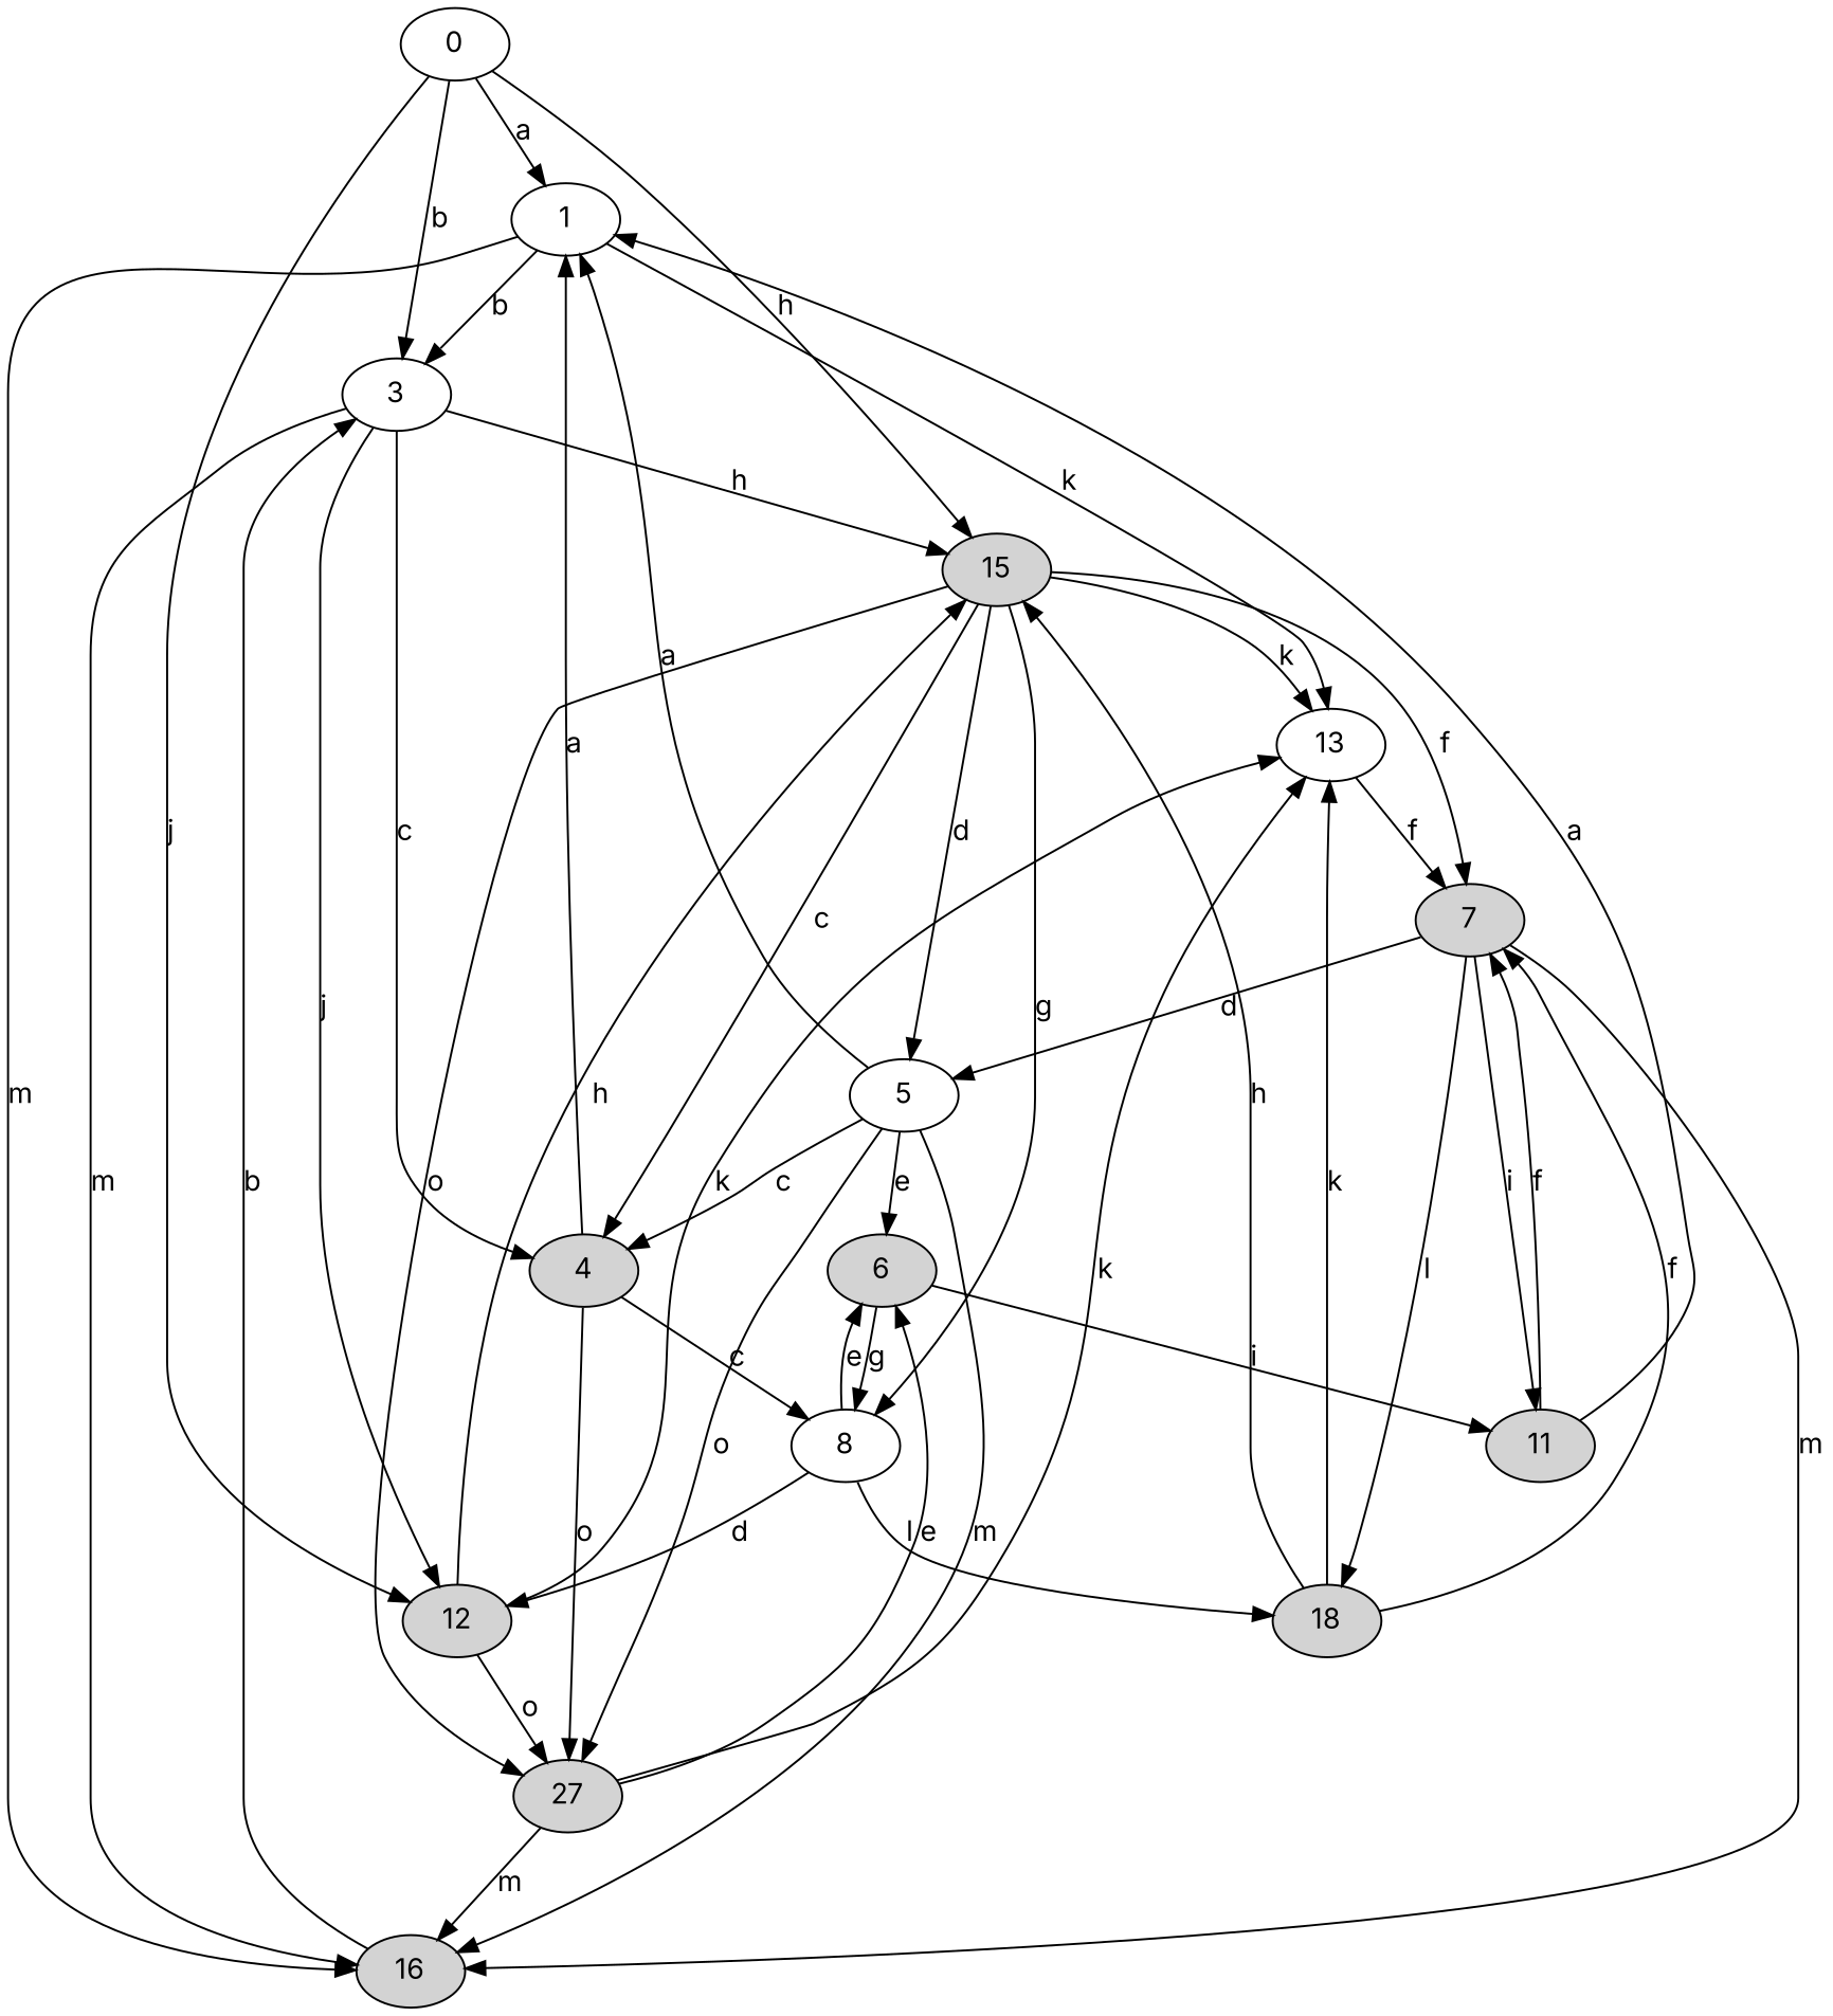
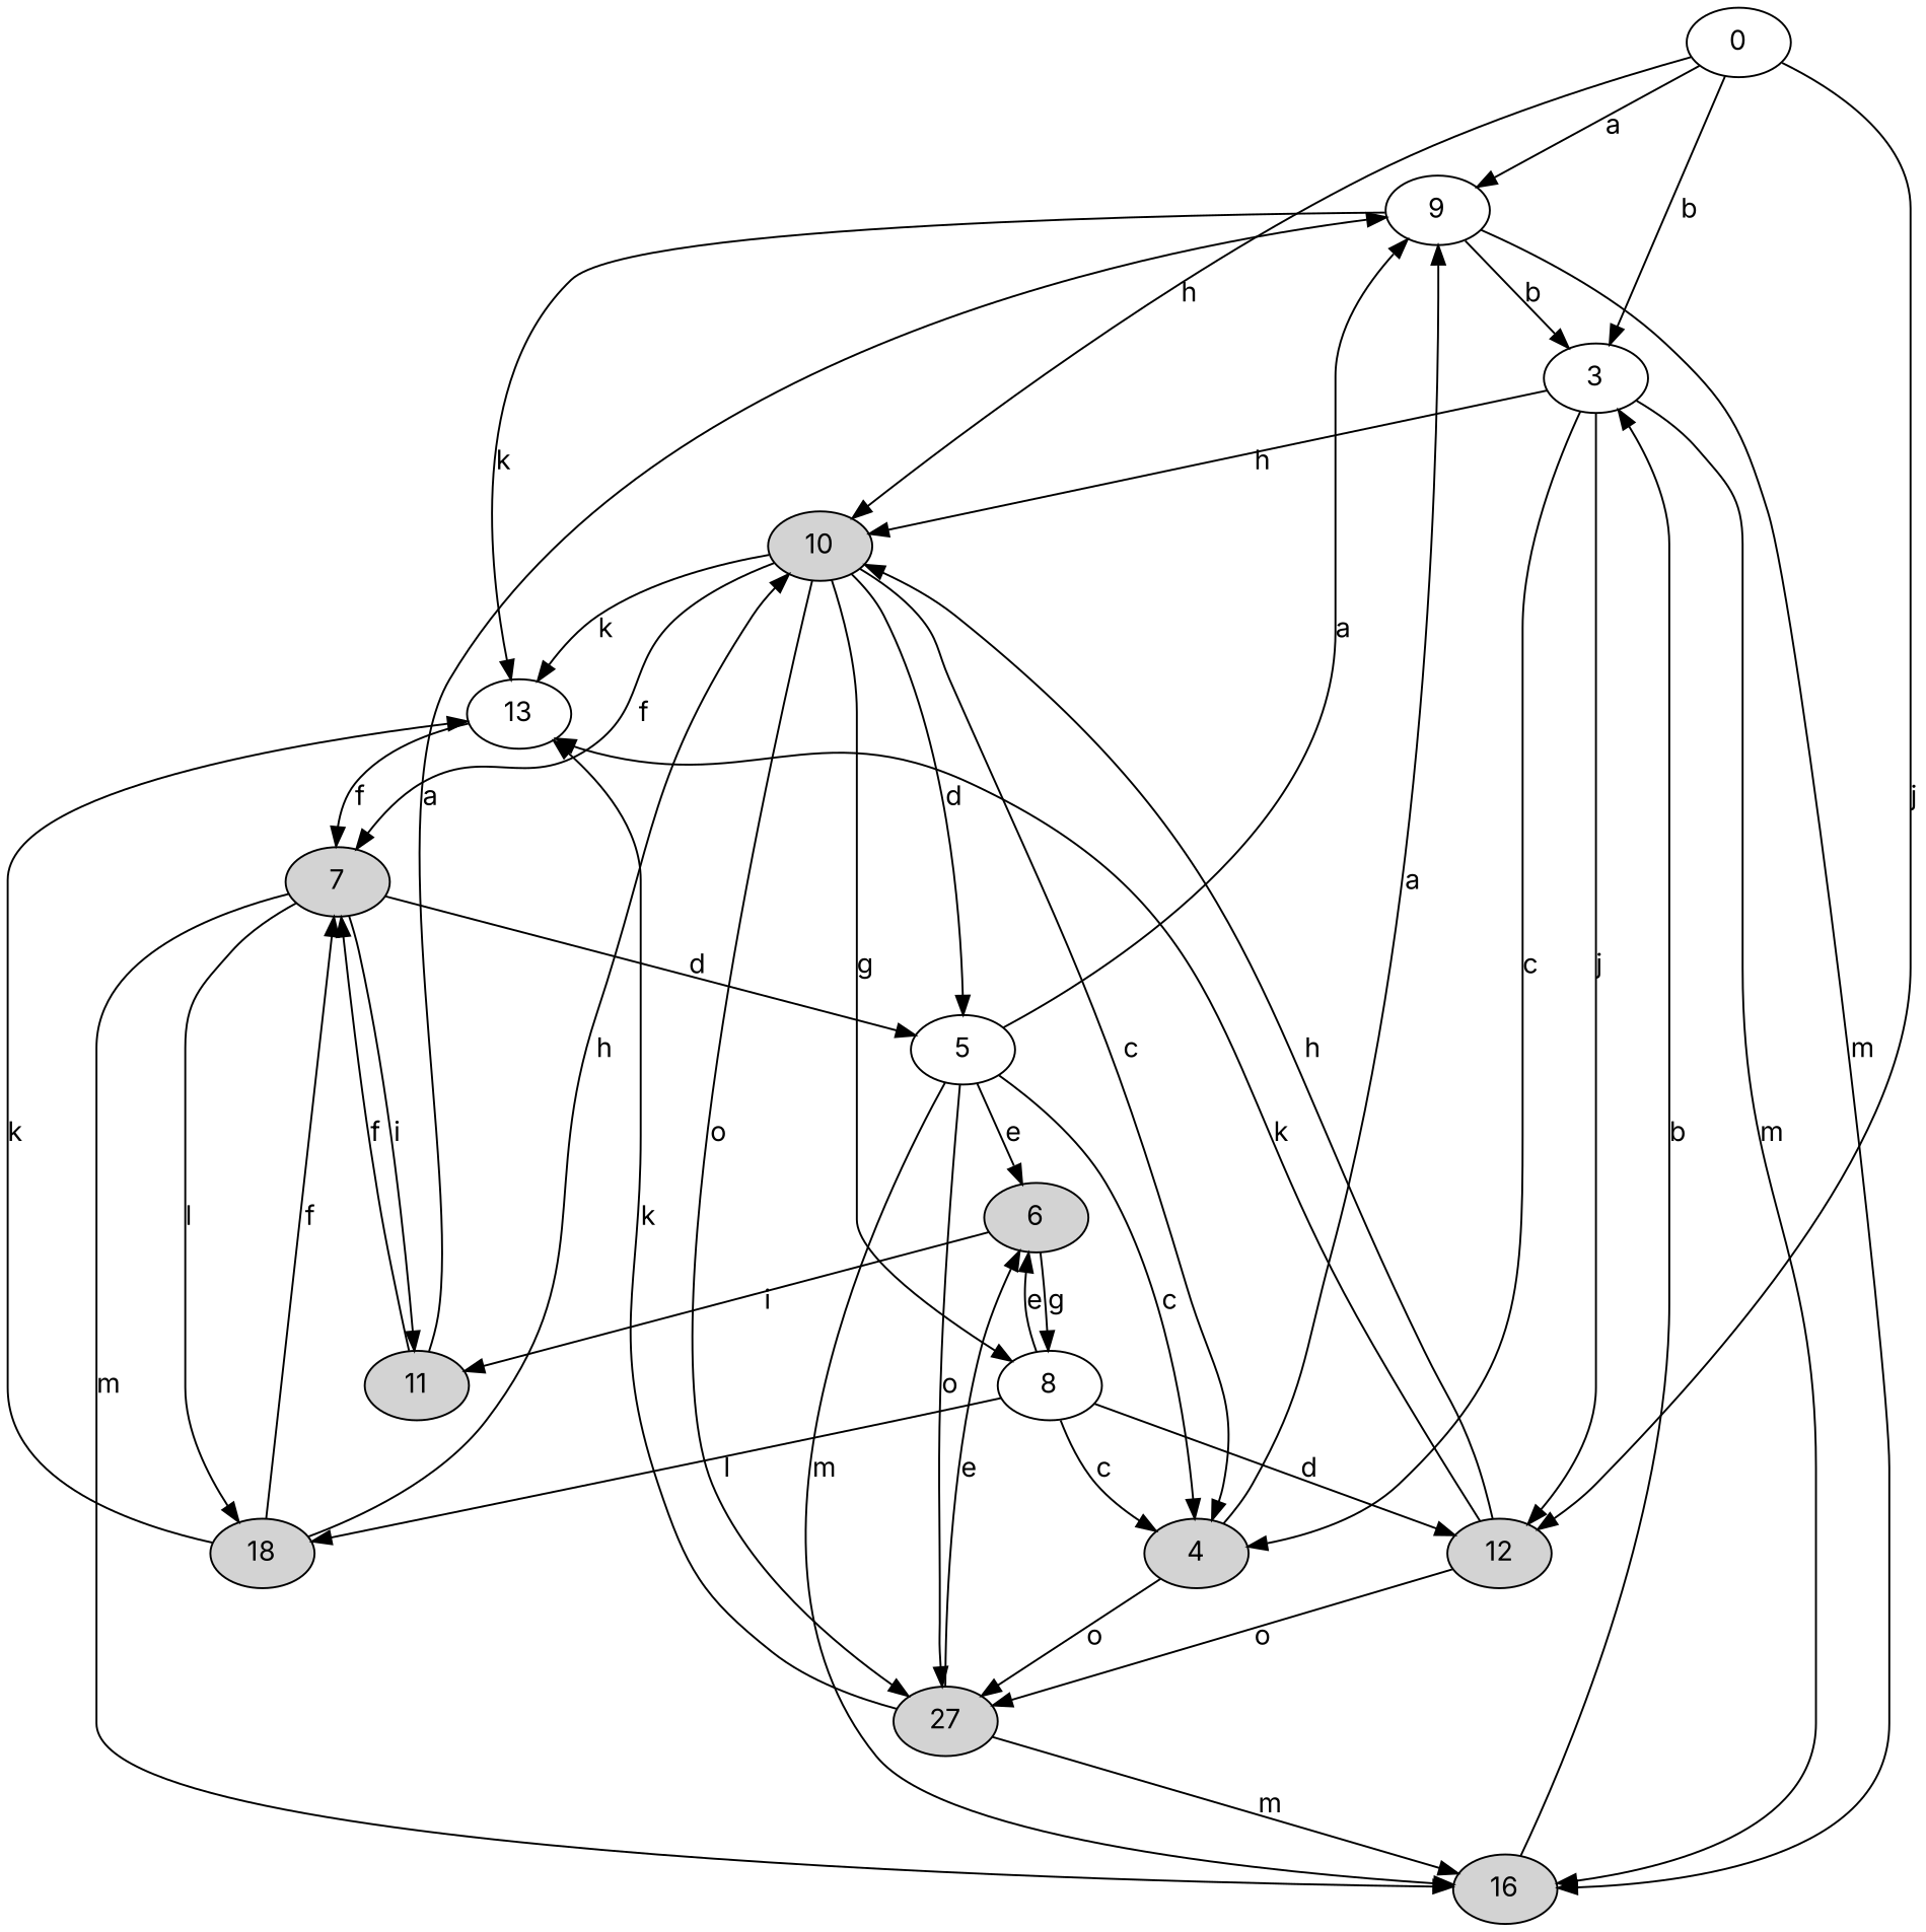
  strict digraph {
    fontname=Inter
    node [fillcolor=lightgrey fontname=Inter style=filled]
    edge [fontname=Inter]
-   1 [fillcolor=white]
+   1 [fillcolor=white label=9]
    3 [fillcolor=white]
    13 [fillcolor=white]
    16
-   10 [label=15]
+   10
    12
    4
    7
    0 [fillcolor=white]
    n10 [label=27]
    5 [fillcolor=white]
    8 [fillcolor=white]
    6
    11
    n15 [label=18]
    1 -> 3 [label=b]
    1 -> 13 [label=k]
    1 -> 16 [label=m]
    3 -> 16 [label=m]
    3 -> 10 [label=h]
    3 -> 12 [label=j]
    3 -> 4 [label=c]
    13 -> 7 [label=f]
    16 -> 3 [label=b]
    10 -> 13 [label=k]
    10 -> 4 [label=c]
    10 -> 7 [label=f]
    10 -> n10 [label=o]
    10 -> 5 [label=d]
    10 -> 8 [label=g]
    12 -> 13 [label=k]
    12 -> 10 [label=h]
    12 -> n10 [label=o]
    4 -> 1 [label=a]
    4 -> n10 [label=o]
    7 -> 16 [label=m]
    7 -> 5 [label=d]
    7 -> 11 [label=i]
    7 -> n15 [label=l]
    0 -> 1 [label=a]
    0 -> 3 [label=b]
    0 -> 10 [label=h]
    0 -> 12 [label=j]
    n10 -> 13 [label=k]
    n10 -> 16 [label=m]
    n10 -> 6 [label=e]
    5 -> 1 [label=a]
    5 -> 16 [label=m]
    5 -> 4 [label=c]
    5 -> n10 [label=o]
    5 -> 6 [label=e]
    8 -> 12 [label=d]
-   4 -> 8 [label=c]
+   8 -> 4 [label=c]
    8 -> 6 [label=e]
    8 -> n15 [label=l]
    6 -> 8 [label=g]
    6 -> 11 [label=i]
    11 -> 1 [label=a]
    11 -> 7 [label=f]
    n15 -> 13 [label=k]
    n15 -> 10 [label=h]
    n15 -> 7 [label=f]
  }
